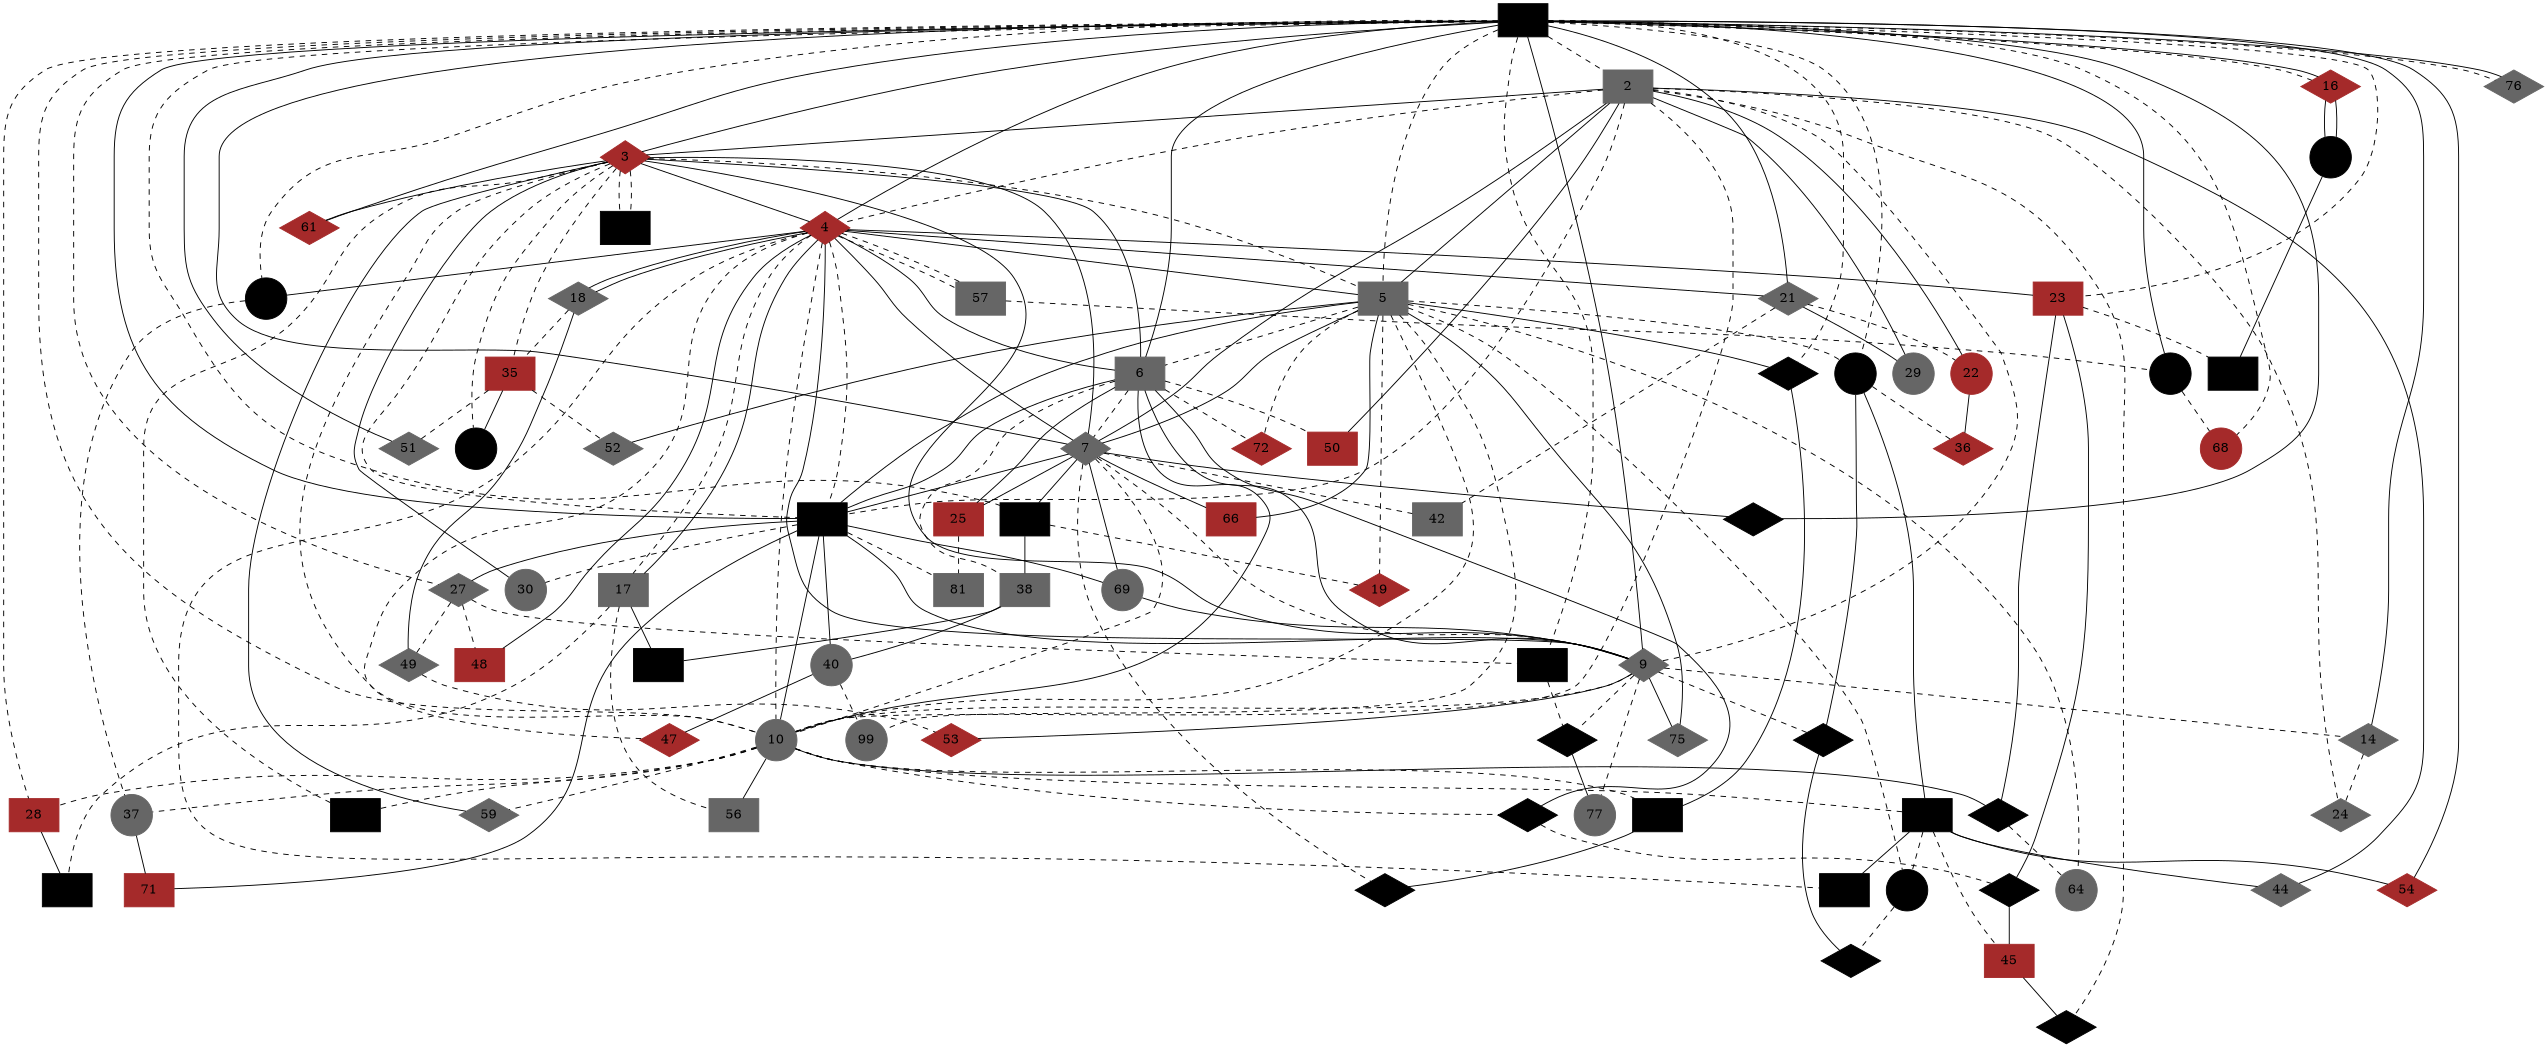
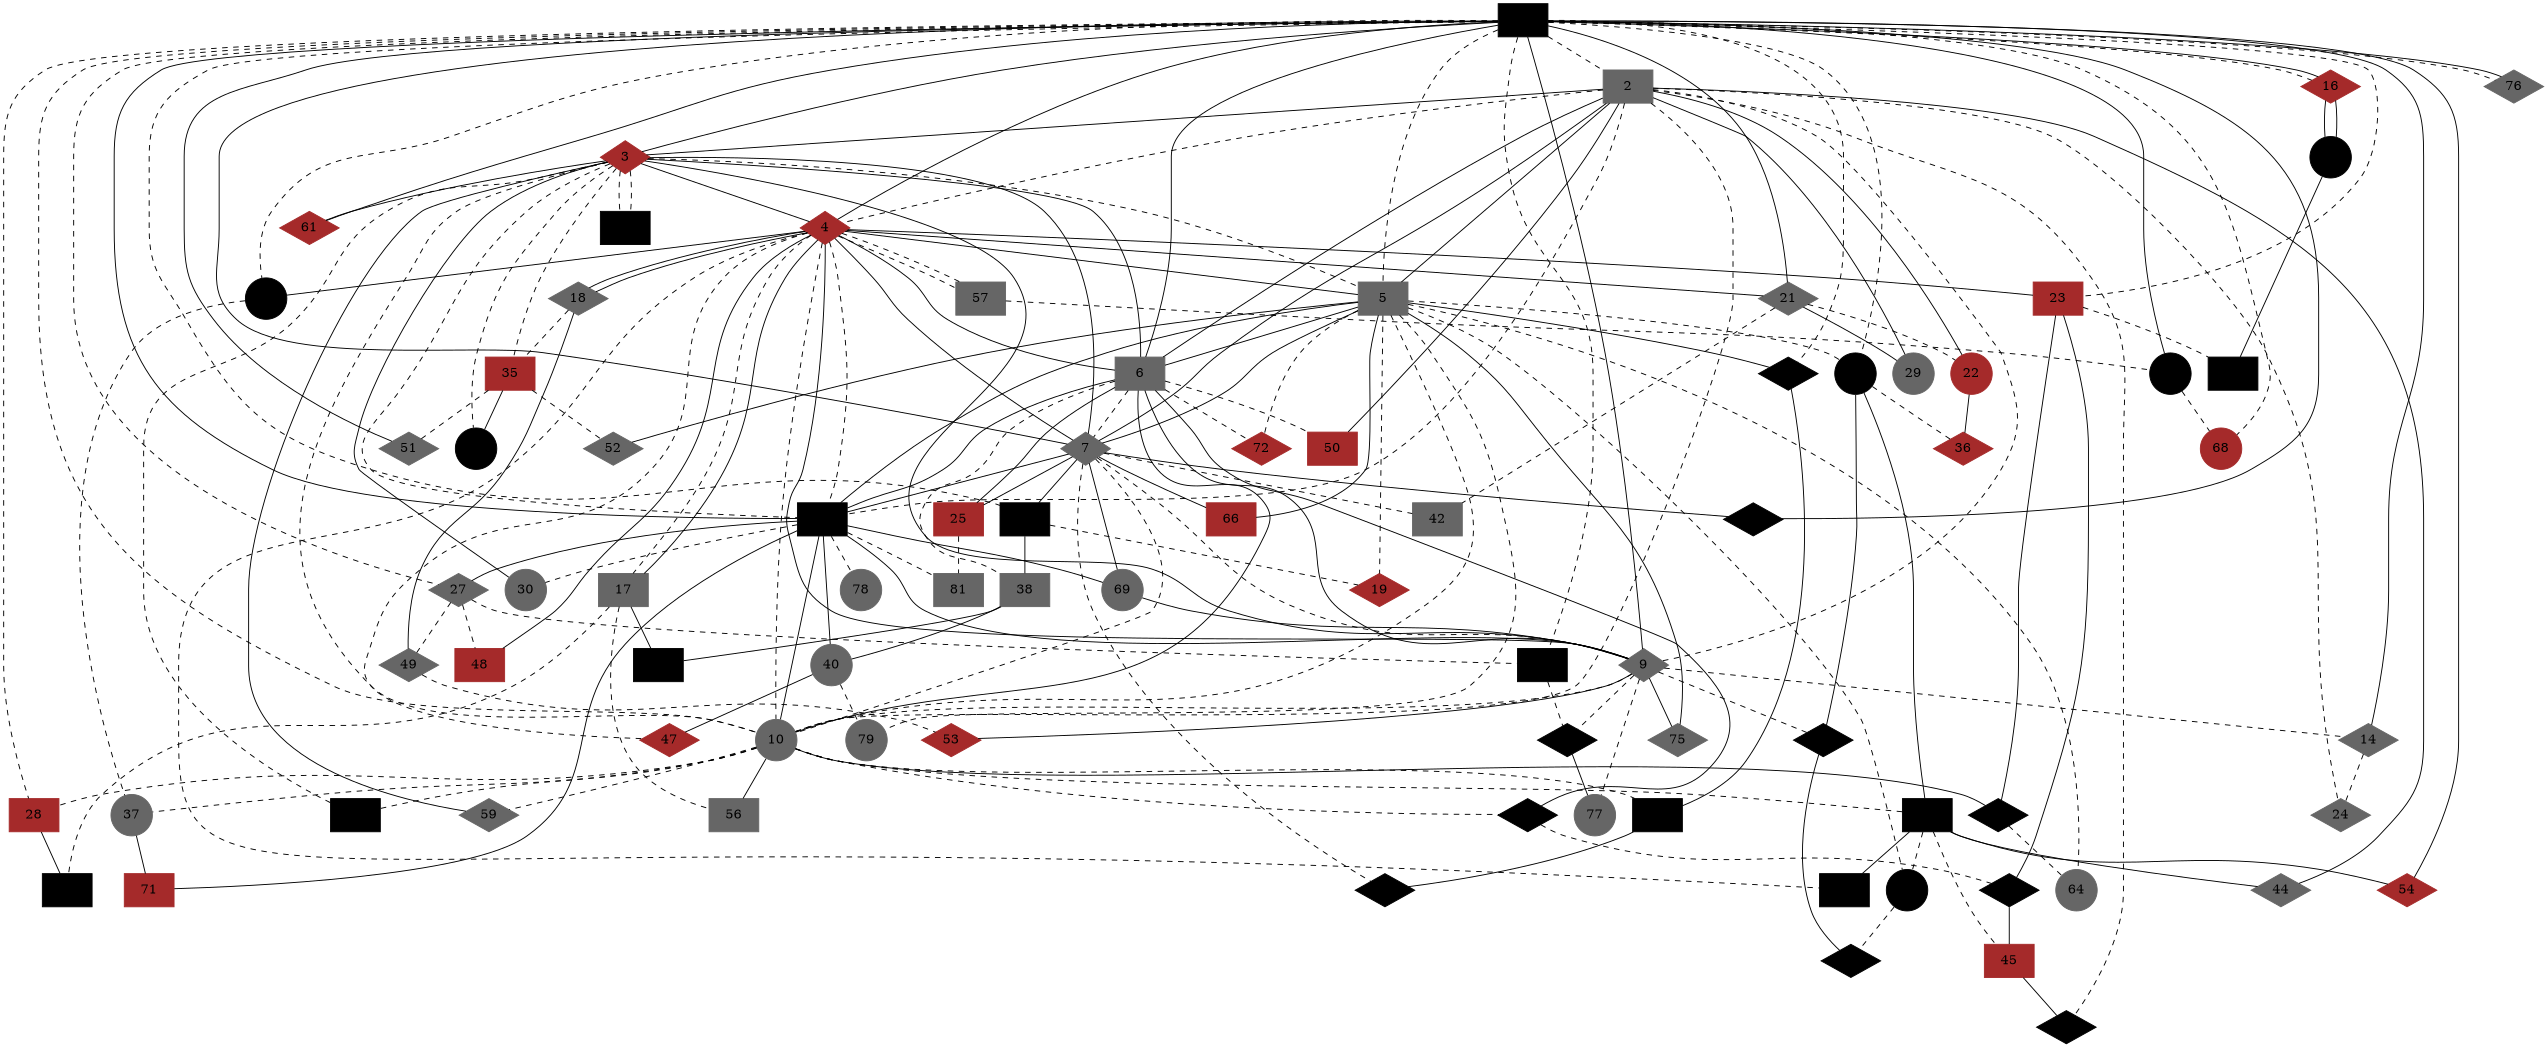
  graph {
    node [color=gray40 shape=diamond style=filled]
    edge [style=solid]
    1 [color=black shape=box]
    2 [shape=box]
    3 [color=brown]
    4 [color=brown]
    5 [shape=box]
    6 [shape=box]
    7
    8 [color=black shape=box]
    9
    10 [shape=circle]
    11 [color=black shape=circle]
    12 [color=black shape=box]
    13 [color=black]
    14
    16 [color=brown]
    21
    23 [color=brown shape=box]
    26 [color=black shape=circle]
    27
    28 [color=brown shape=box]
    33 [color=black]
    51
    54 [color=brown]
    61 [color=brown]
    63 [color=black shape=box]
    65 [color=black shape=circle]
    68 [color=brown shape=circle]
    76
    22 [color=brown shape=circle]
    24
    29 [shape=circle]
    44
    50 [color=brown shape=box]
    82 [color=black]
    30 [shape=circle]
    31 [color=black shape=box]
    35 [color=brown shape=box]
    58 [color=black shape=circle]
    59
    73 [color=black shape=box]
    17 [shape=box]
    18
    32 [color=black shape=box]
    47 [color=brown]
    48 [color=brown shape=box]
    57 [shape=box]
    19 [color=brown]
    39 [color=black shape=circle]
    52
    64 [shape=circle]
    66 [color=brown shape=box]
    72 [color=brown]
    75
-   79 [shape=circle label=99]
+   79 [shape=circle]
    15 [color=black]
    25 [color=brown shape=box]
    38 [shape=box]
    42 [shape=box]
    69 [shape=circle]
    74 [color=black]
    40 [shape=circle]
    71 [color=brown shape=box]
+   78 [shape=circle]
    81 [shape=box]
    41 [color=black]
    53 [color=brown]
    70 [color=black]
    77 [shape=circle]
    20 [color=black shape=box]
    37 [shape=circle]
    55 [color=black]
    56 [shape=box]
    62 [color=black shape=box]
    36 [color=brown]
    34 [color=black shape=circle]
    43 [color=black]
    80 [color=black shape=box]
    49
    60 [color=black shape=box]
    67 [color=black shape=box]
    46 [color=black]
    45 [color=brown shape=box]
    1 -- 2 [style=dashed]
    1 -- 3
    1 -- 4
    1 -- 5 [style=dashed]
    1 -- 6
    1 -- 7
    1 -- 8
    1 -- 9
    1 -- 10 [style=dashed]
    1 -- 11 [style=dashed]
    1 -- 12 [style=dashed]
    1 -- 13 [style=dashed]
    1 -- 14
    1 -- 16 [style=dashed]
    1 -- 16
    1 -- 21
    1 -- 23 [style=dashed]
    1 -- 26 [style=dashed]
    1 -- 27 [style=dashed]
    1 -- 28 [style=dashed]
    1 -- 33
    1 -- 51
    1 -- 54
    1 -- 61
    1 -- 63 [style=dashed]
    1 -- 65
    1 -- 68 [style=dashed]
    1 -- 76 [style=dashed]
    1 -- 76
    2 -- 3
    2 -- 4 [style=dashed]
    2 -- 5
+   2 -- 6
    2 -- 7
    2 -- 8 [style=dashed]
    2 -- 9 [style=dashed]
    2 -- 10 [style=dashed]
    2 -- 22
    2 -- 24 [style=dashed]
    2 -- 29
    2 -- 44
    2 -- 50
    2 -- 82 [style=dashed]
    3 -- 4
    3 -- 5 [style=dashed]
    3 -- 6
    3 -- 7
    3 -- 8 [style=dashed]
    3 -- 9
    3 -- 10 [style=dashed]
    3 -- 61
    3 -- 30
    3 -- 31 [style=dashed]
    3 -- 31 [style=dashed]
    3 -- 35 [style=dashed]
    3 -- 58 [style=dashed]
    3 -- 59
    3 -- 73 [style=dashed]
    4 -- 5
    4 -- 6
    4 -- 7
    4 -- 8 [style=dashed]
    4 -- 9
    4 -- 10 [style=dashed]
    4 -- 21
    4 -- 23
    4 -- 26
    4 -- 17 [style=dashed]
    4 -- 17
    4 -- 18
    4 -- 18
    4 -- 32 [style=dashed]
    4 -- 47 [style=dashed]
    4 -- 48
    4 -- 57 [style=dashed]
    4 -- 57 [style=dashed]
-   5 -- 6 [style=dashed]
+   5 -- 6
    5 -- 7
    5 -- 8
    5 -- 10 [style=dashed]
    5 -- 11 [style=dashed]
    5 -- 13
    5 -- 19 [style=dashed]
    5 -- 39 [style=dashed]
    5 -- 52
    5 -- 64 [style=dashed]
    5 -- 66
    5 -- 72 [style=dashed]
    5 -- 75
    5 -- 79 [style=dashed]
    6 -- 7 [style=dashed]
    6 -- 8
    6 -- 9
    6 -- 10
    6 -- 50 [style=dashed]
    6 -- 72 [style=dashed]
    6 -- 15
    6 -- 25
    6 -- 38 [style=dashed]
    7 -- 8
    7 -- 9 [style=dashed]
    7 -- 10 [style=dashed]
    7 -- 12
    7 -- 33
    7 -- 66
    7 -- 25
    7 -- 42 [style=dashed]
    7 -- 69
    7 -- 74 [style=dashed]
    8 -- 9
    8 -- 10
    8 -- 27
    8 -- 30 [style=dashed]
    8 -- 69
    8 -- 40
    8 -- 71
+   8 -- 78 [style=dashed]
    8 -- 81 [style=dashed]
    9 -- 10 [style=dashed]
    9 -- 14 [style=dashed]
    9 -- 75
    9 -- 41 [style=dashed]
    9 -- 53
    9 -- 70 [style=dashed]
    9 -- 77 [style=dashed]
    10 -- 28 [style=dashed]
    10 -- 59 [style=dashed]
    10 -- 73 [style=dashed]
    10 -- 15 [style=dashed]
    10 -- 20 [style=dashed]
    10 -- 37 [style=dashed]
    10 -- 55
    10 -- 56
    10 -- 62 [style=dashed]
    11 -- 41
    11 -- 20
    11 -- 36 [style=dashed]
    12 -- 19 [style=dashed]
    12 -- 38
    13 -- 62
    14 -- 24 [style=dashed]
    16 -- 34
    16 -- 34
    21 -- 22 [style=dashed]
    21 -- 29
    21 -- 42 [style=dashed]
    23 -- 55
    23 -- 43
    23 -- 80 [style=dashed]
    26 -- 37 [style=dashed]
    27 -- 63 [style=dashed]
    27 -- 48 [style=dashed]
    27 -- 49 [style=dashed]
    28 -- 60
    63 -- 70 [style=dashed]
    65 -- 68 [style=dashed]
    22 -- 36
    35 -- 51 [style=dashed]
    35 -- 58
    35 -- 52 [style=dashed]
    17 -- 56 [style=dashed]
    17 -- 60 [style=dashed]
    17 -- 67
    18 -- 35 [style=dashed]
    18 -- 49
    57 -- 65 [style=dashed]
    39 -- 46 [style=dashed]
    15 -- 43 [style=dashed]
    25 -- 81 [style=dashed]
    38 -- 40
    38 -- 67
    69 -- 9
    40 -- 47
    40 -- 79 [style=dashed]
    41 -- 46
    70 -- 77
    20 -- 54
    20 -- 44
    20 -- 32
    20 -- 39 [style=dashed]
    20 -- 45 [style=dashed]
    37 -- 71
    55 -- 64 [style=dashed]
    62 -- 74
    34 -- 80
    43 -- 45
    49 -- 53 [style=dashed]
    45 -- 82
  }
